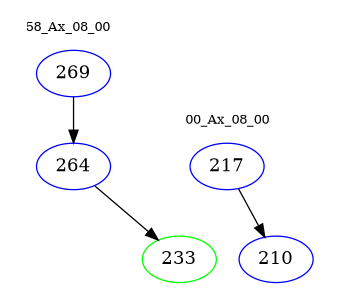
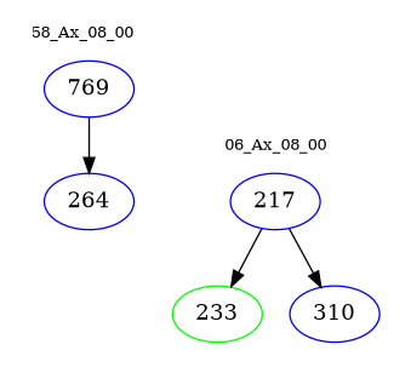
  digraph {
    node [color=blue]
    edge [color=black]
-   n1 [label=269]
+   n1 [label=769]
    n2 [label=264]
    n3 [label=217]
-   n4 [label=210]
+   n4 [label=310]
    n5 [color=green label=233]
    subgraph cluster_1 {
      color=white
      fontsize=10
      label="58_Ax_08_00"
      n1
      n2
    }
    subgraph cluster_2 {
      color=white
      fontsize=10
-     label="00_Ax_08_00"
+     label="06_Ax_08_00"
      n3
      n4
      n5
    }
    n1 -> n2
    n3 -> n4
-   n2 -> n5
+   n3 -> n5
  }
